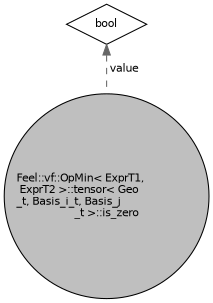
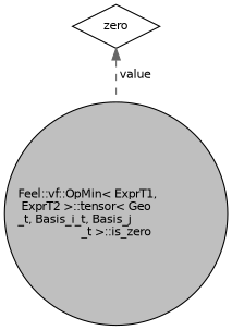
  digraph {
    node [color=black fontname=Helvetica fontsize=10 style=filled]
    n1 [fillcolor=grey75 fontcolor=black height=0.2 label="Feel::vf::OpMin\< ExprT1,\l ExprT2 \>::tensor\< Geo\l_t, Basis_i_t, Basis_j\l_t \>::is_zero" shape=circle width=0.4]
-   n2 [fillcolor=white height=0.2 label=bool shape=diamond width=0.4]
+   n2 [fillcolor=white height=0.2 label=zero shape=diamond width=0.4]
    n2 -> n1 [color=gray40 dir=back fontname=Helvetica fontsize=10 label=" value" labelfontname=Helvetica labelfontsize=10 style=dashed]
  }
